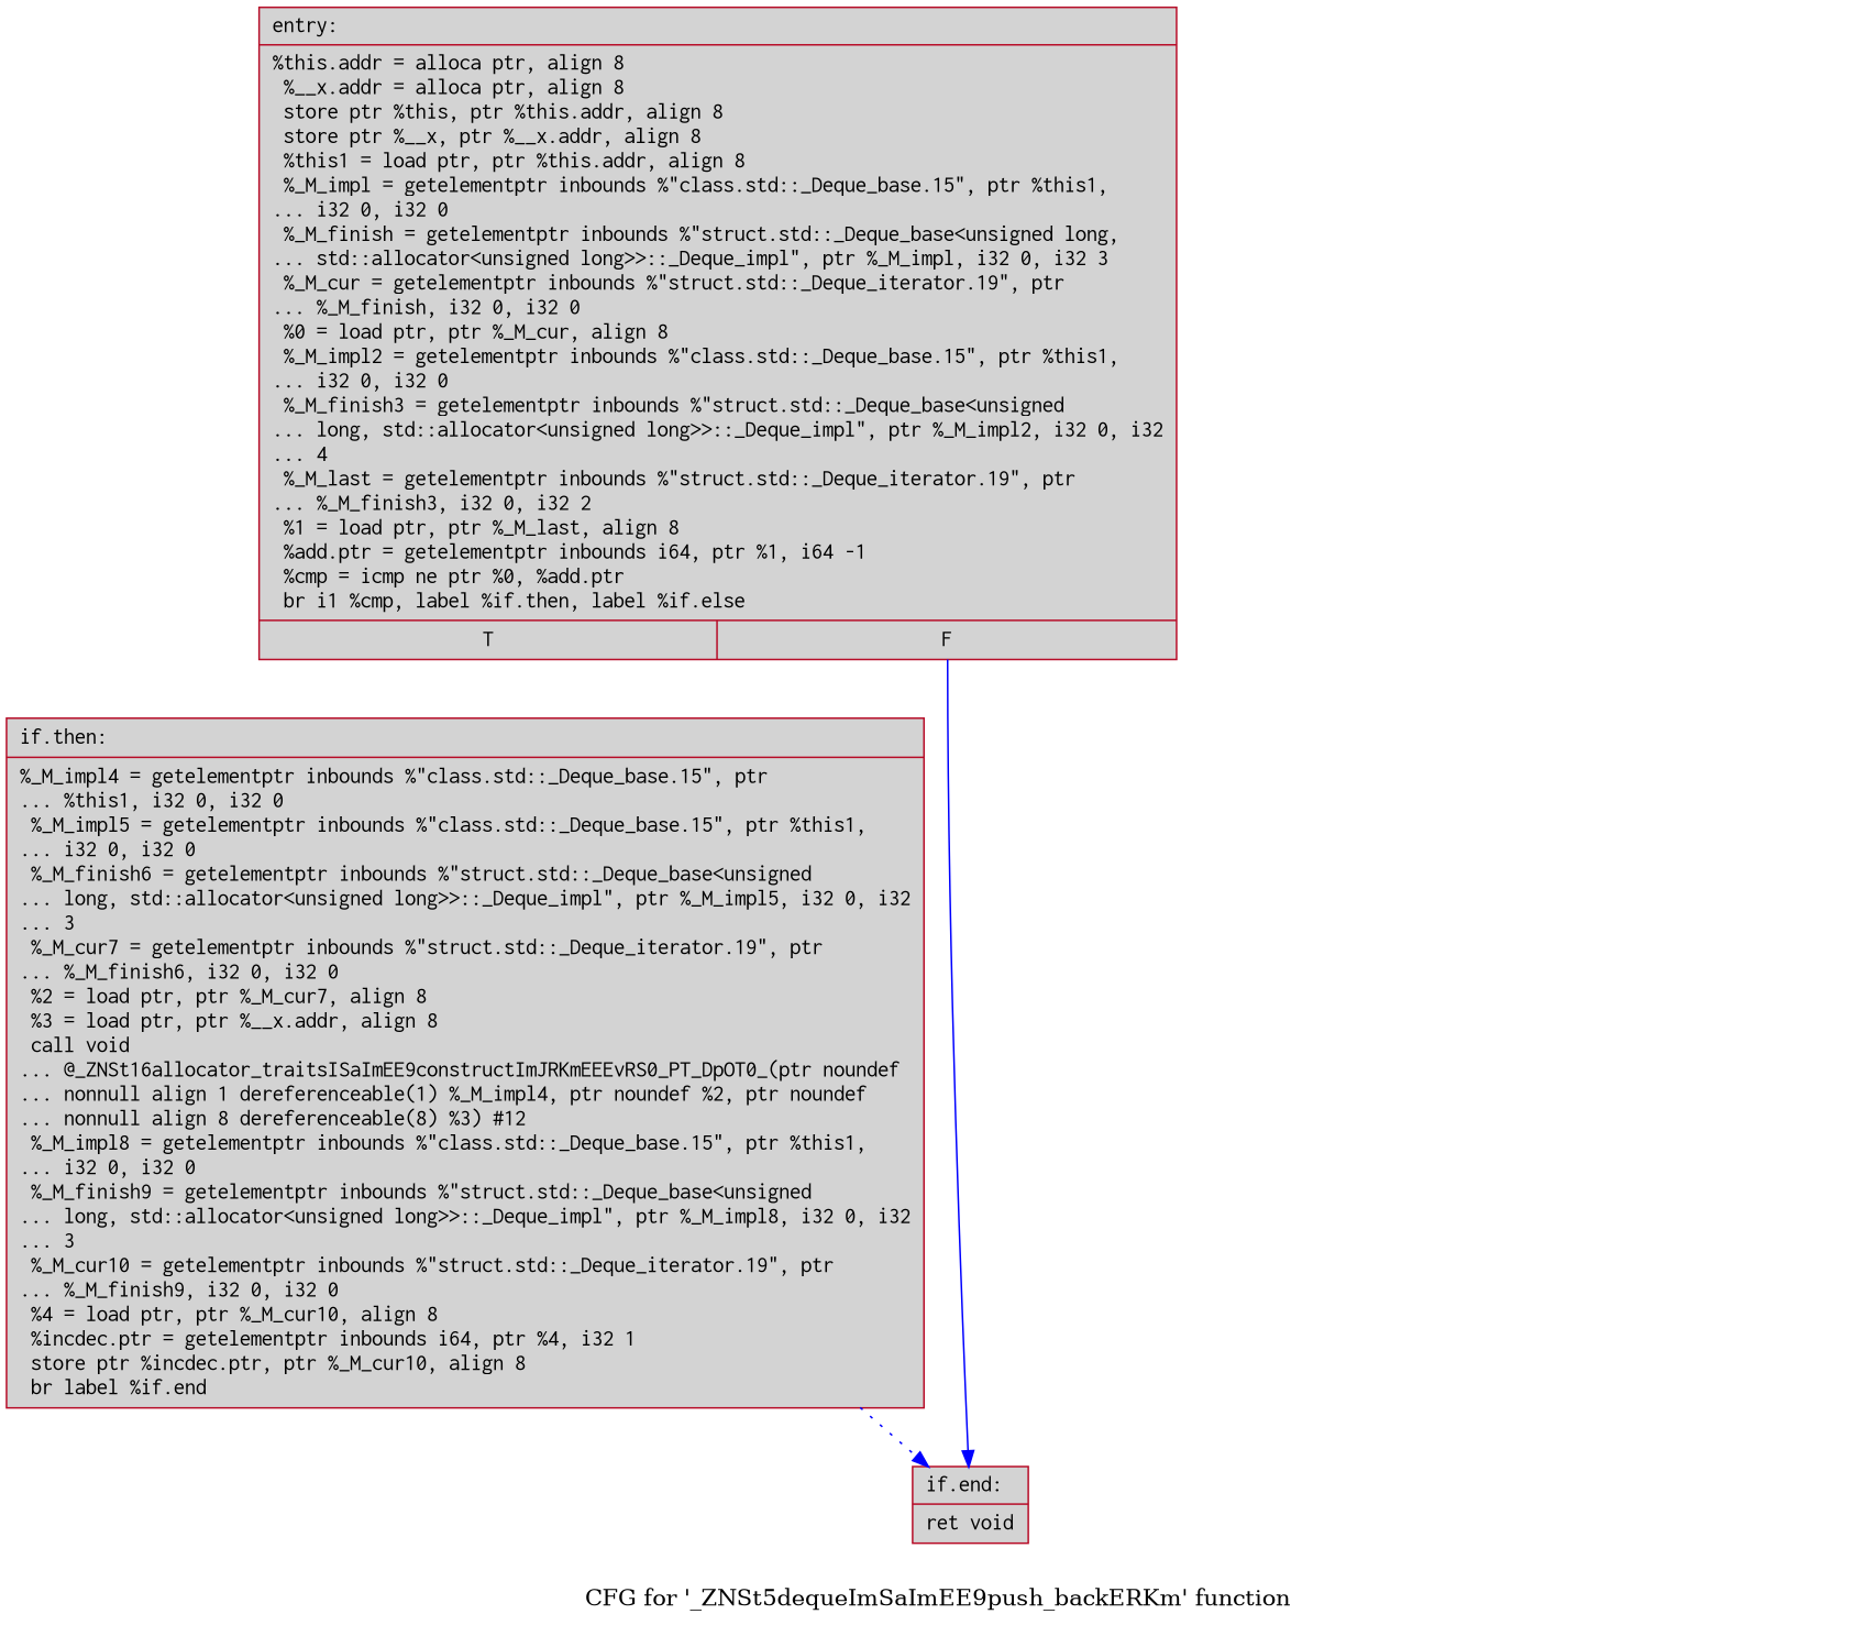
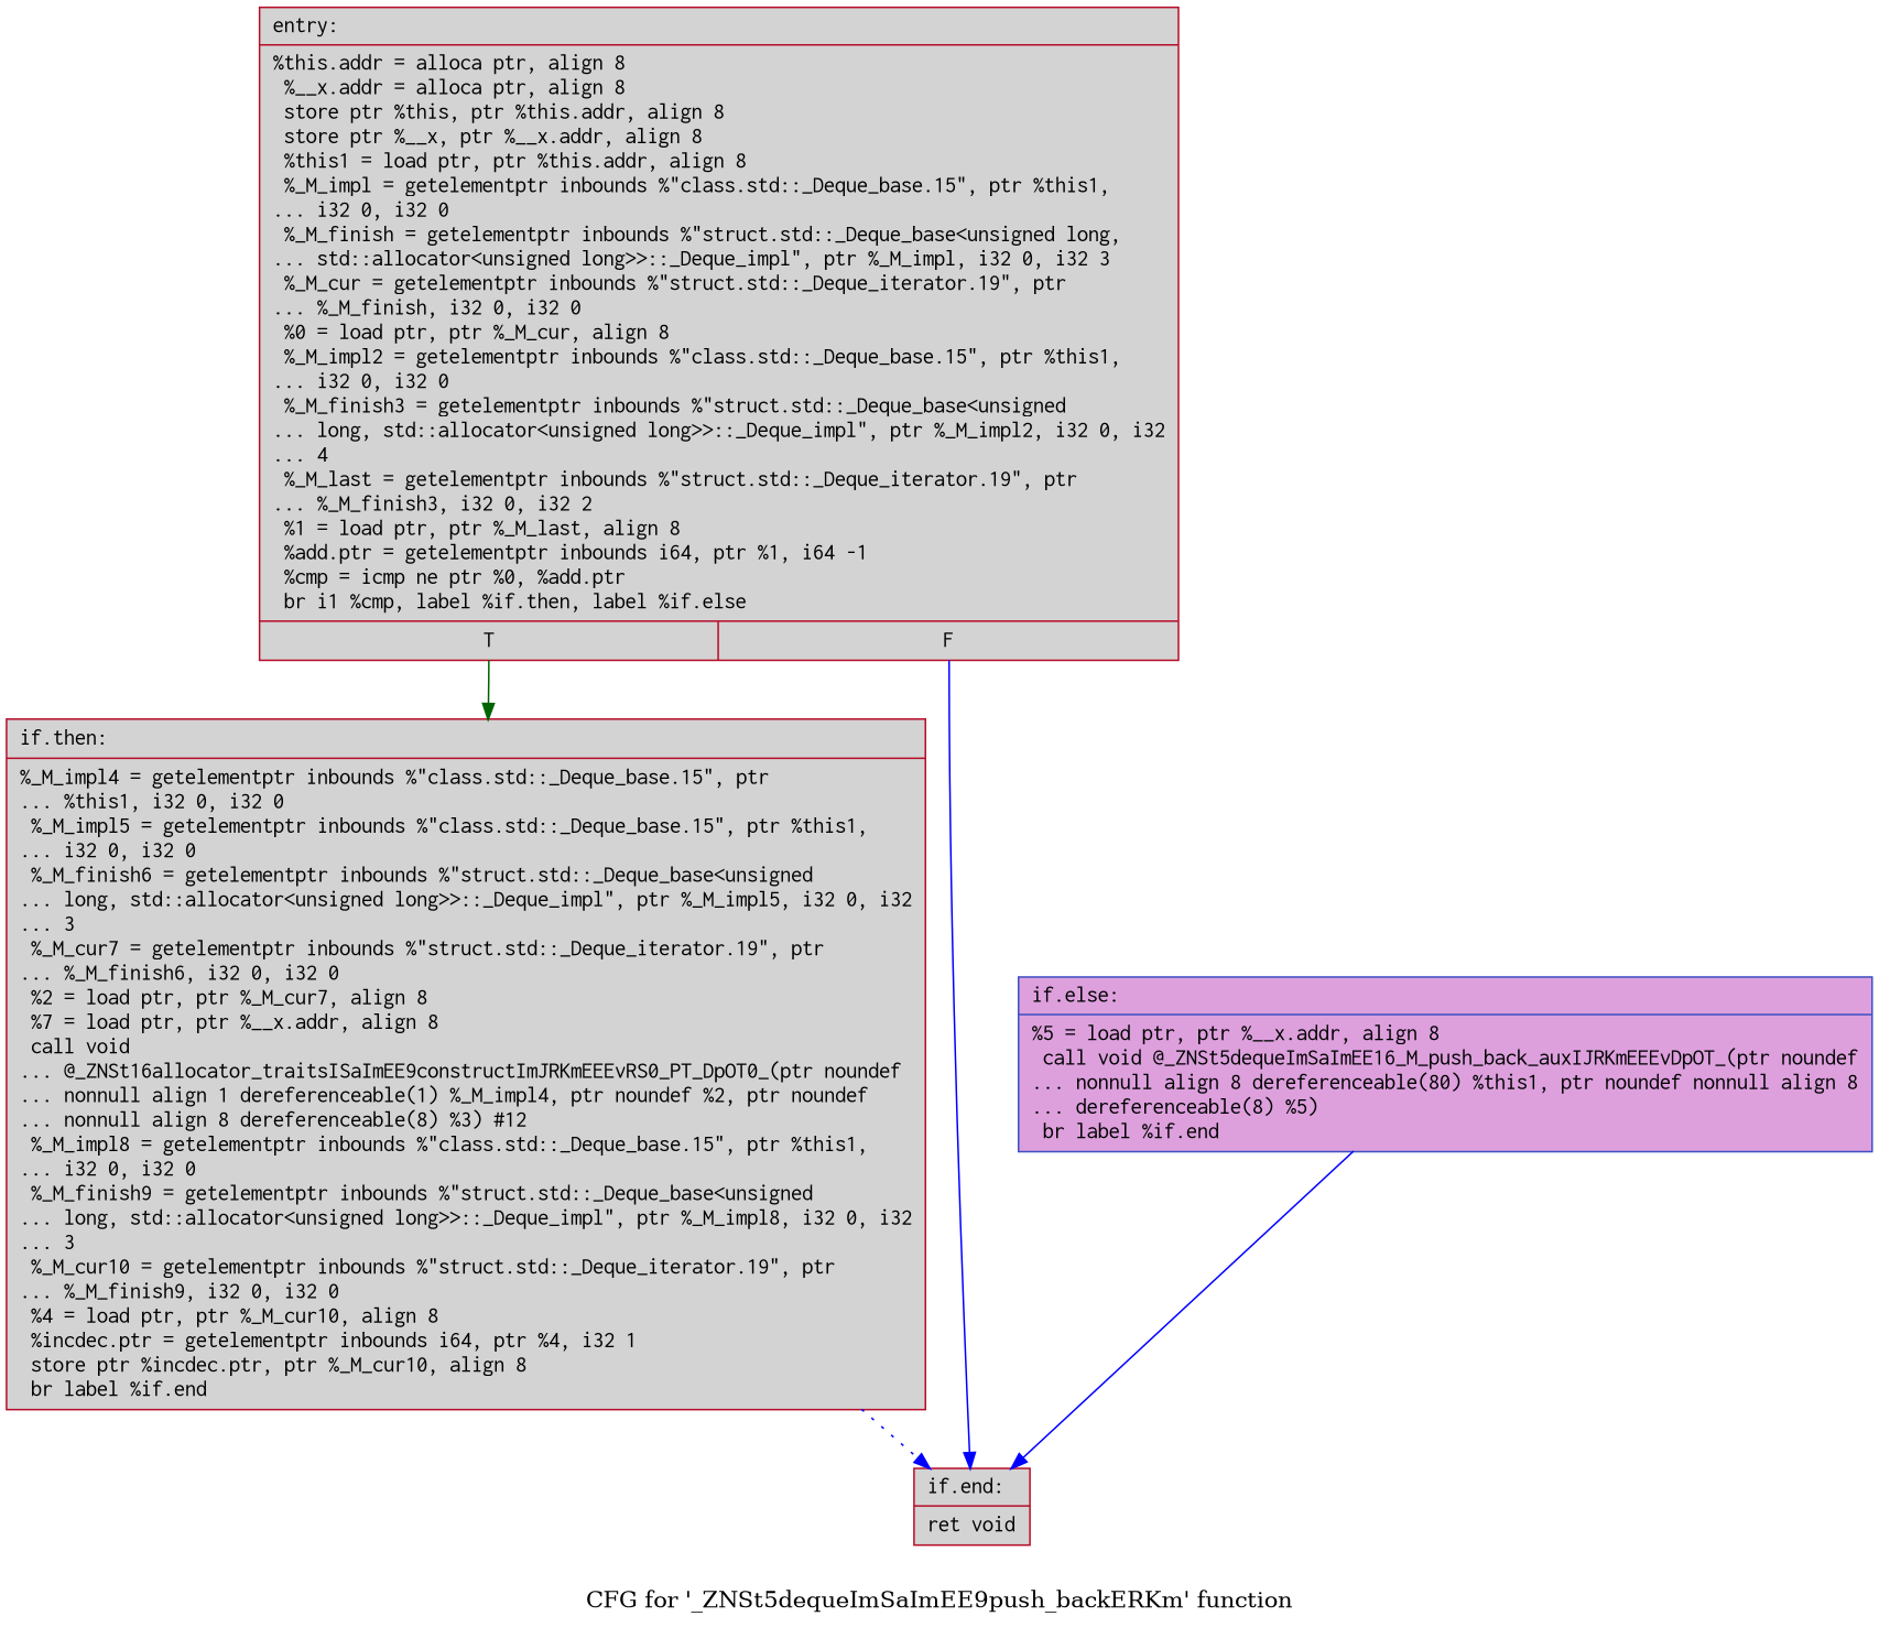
  digraph {
    label="CFG for '_ZNSt5dequeImSaImEE9push_backERKm' function"
    node [color="#b70d28ff" fillcolor=lightgrey fontname=Courier shape=record style=filled]
    edge [color=blue style=solid]
    n1 [label="{entry:\l|  %this.addr = alloca ptr, align 8\l  %__x.addr = alloca ptr, align 8\l  store ptr %this, ptr %this.addr, align 8\l  store ptr %__x, ptr %__x.addr, align 8\l  %this1 = load ptr, ptr %this.addr, align 8\l  %_M_impl = getelementptr inbounds %\"class.std::_Deque_base.15\", ptr %this1,\l... i32 0, i32 0\l  %_M_finish = getelementptr inbounds %\"struct.std::_Deque_base\<unsigned long,\l... std::allocator\<unsigned long\>\>::_Deque_impl\", ptr %_M_impl, i32 0, i32 3\l  %_M_cur = getelementptr inbounds %\"struct.std::_Deque_iterator.19\", ptr\l... %_M_finish, i32 0, i32 0\l  %0 = load ptr, ptr %_M_cur, align 8\l  %_M_impl2 = getelementptr inbounds %\"class.std::_Deque_base.15\", ptr %this1,\l... i32 0, i32 0\l  %_M_finish3 = getelementptr inbounds %\"struct.std::_Deque_base\<unsigned\l... long, std::allocator\<unsigned long\>\>::_Deque_impl\", ptr %_M_impl2, i32 0, i32\l... 4\l  %_M_last = getelementptr inbounds %\"struct.std::_Deque_iterator.19\", ptr\l... %_M_finish3, i32 0, i32 2\l  %1 = load ptr, ptr %_M_last, align 8\l  %add.ptr = getelementptr inbounds i64, ptr %1, i64 -1\l  %cmp = icmp ne ptr %0, %add.ptr\l  br i1 %cmp, label %if.then, label %if.else\l|{<s0>T|<s1>F}}"]
-   n2 [label="{if.then:\l|  %_M_impl4 = getelementptr inbounds %\"class.std::_Deque_base.15\", ptr\l... %this1, i32 0, i32 0\l  %_M_impl5 = getelementptr inbounds %\"class.std::_Deque_base.15\", ptr %this1,\l... i32 0, i32 0\l  %_M_finish6 = getelementptr inbounds %\"struct.std::_Deque_base\<unsigned\l... long, std::allocator\<unsigned long\>\>::_Deque_impl\", ptr %_M_impl5, i32 0, i32\l... 3\l  %_M_cur7 = getelementptr inbounds %\"struct.std::_Deque_iterator.19\", ptr\l... %_M_finish6, i32 0, i32 0\l  %2 = load ptr, ptr %_M_cur7, align 8\l  %3 = load ptr, ptr %__x.addr, align 8\l  call void\l... @_ZNSt16allocator_traitsISaImEE9constructImJRKmEEEvRS0_PT_DpOT0_(ptr noundef\l... nonnull align 1 dereferenceable(1) %_M_impl4, ptr noundef %2, ptr noundef\l... nonnull align 8 dereferenceable(8) %3) #12\l  %_M_impl8 = getelementptr inbounds %\"class.std::_Deque_base.15\", ptr %this1,\l... i32 0, i32 0\l  %_M_finish9 = getelementptr inbounds %\"struct.std::_Deque_base\<unsigned\l... long, std::allocator\<unsigned long\>\>::_Deque_impl\", ptr %_M_impl8, i32 0, i32\l... 3\l  %_M_cur10 = getelementptr inbounds %\"struct.std::_Deque_iterator.19\", ptr\l... %_M_finish9, i32 0, i32 0\l  %4 = load ptr, ptr %_M_cur10, align 8\l  %incdec.ptr = getelementptr inbounds i64, ptr %4, i32 1\l  store ptr %incdec.ptr, ptr %_M_cur10, align 8\l  br label %if.end\l}"]
+   n2 [label="{if.then:\l|  %_M_impl4 = getelementptr inbounds %\"class.std::_Deque_base.15\", ptr\l... %this1, i32 0, i32 0\l  %_M_impl5 = getelementptr inbounds %\"class.std::_Deque_base.15\", ptr %this1,\l... i32 0, i32 0\l  %_M_finish6 = getelementptr inbounds %\"struct.std::_Deque_base\<unsigned\l... long, std::allocator\<unsigned long\>\>::_Deque_impl\", ptr %_M_impl5, i32 0, i32\l... 3\l  %_M_cur7 = getelementptr inbounds %\"struct.std::_Deque_iterator.19\", ptr\l... %_M_finish6, i32 0, i32 0\l  %2 = load ptr, ptr %_M_cur7, align 8\l  %7 = load ptr, ptr %__x.addr, align 8\l  call void\l... @_ZNSt16allocator_traitsISaImEE9constructImJRKmEEEvRS0_PT_DpOT0_(ptr noundef\l... nonnull align 1 dereferenceable(1) %_M_impl4, ptr noundef %2, ptr noundef\l... nonnull align 8 dereferenceable(8) %3) #12\l  %_M_impl8 = getelementptr inbounds %\"class.std::_Deque_base.15\", ptr %this1,\l... i32 0, i32 0\l  %_M_finish9 = getelementptr inbounds %\"struct.std::_Deque_base\<unsigned\l... long, std::allocator\<unsigned long\>\>::_Deque_impl\", ptr %_M_impl8, i32 0, i32\l... 3\l  %_M_cur10 = getelementptr inbounds %\"struct.std::_Deque_iterator.19\", ptr\l... %_M_finish9, i32 0, i32 0\l  %4 = load ptr, ptr %_M_cur10, align 8\l  %incdec.ptr = getelementptr inbounds i64, ptr %4, i32 1\l  store ptr %incdec.ptr, ptr %_M_cur10, align 8\l  br label %if.end\l}"]
    n3 [label="{if.end:\l|  ret void\l}"]
+   n4 [color="#3d50c3ff" fillcolor=plum label="{if.else:\l|  %5 = load ptr, ptr %__x.addr, align 8\l  call void @_ZNSt5dequeImSaImEE16_M_push_back_auxIJRKmEEEvDpOT_(ptr noundef\l... nonnull align 8 dereferenceable(80) %this1, ptr noundef nonnull align 8\l... dereferenceable(8) %5)\l  br label %if.end\l}"]
+   n1 -> n2 [color=darkgreen tailport=s0]
    n1 -> n3 [tailport=s1]
    n2 -> n3 [style=dotted]
+   n4 -> n3
  }
